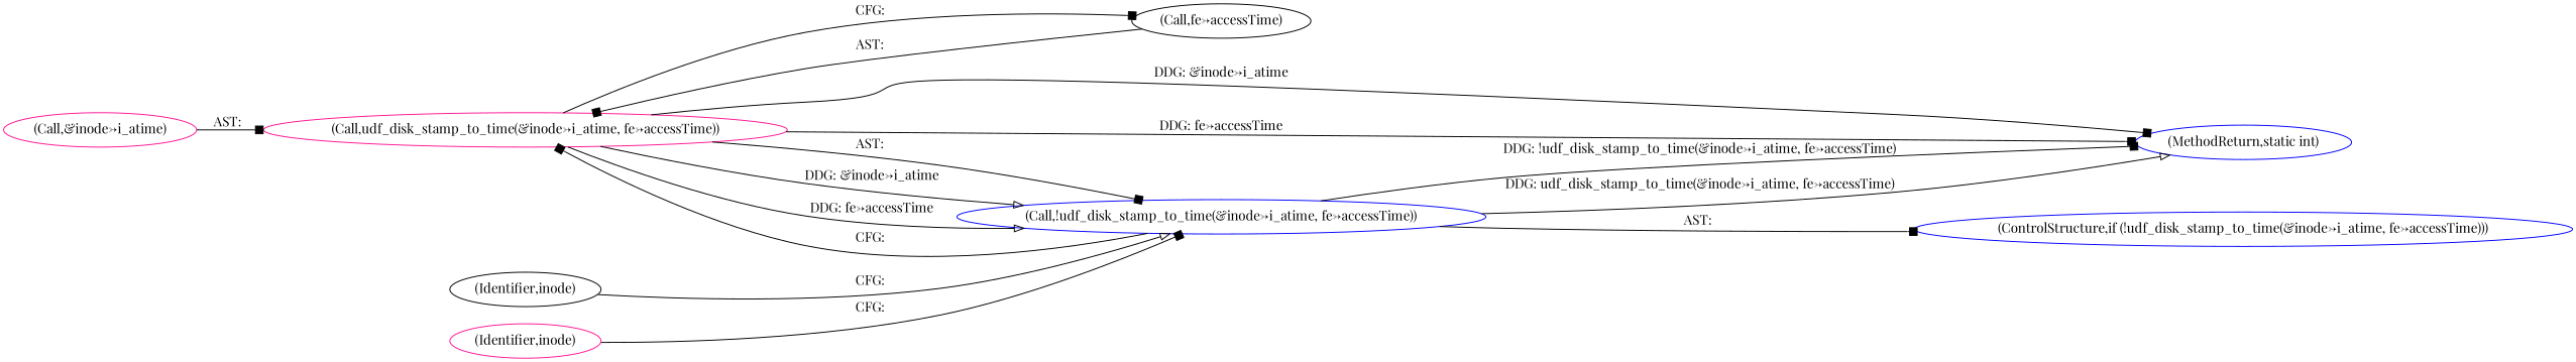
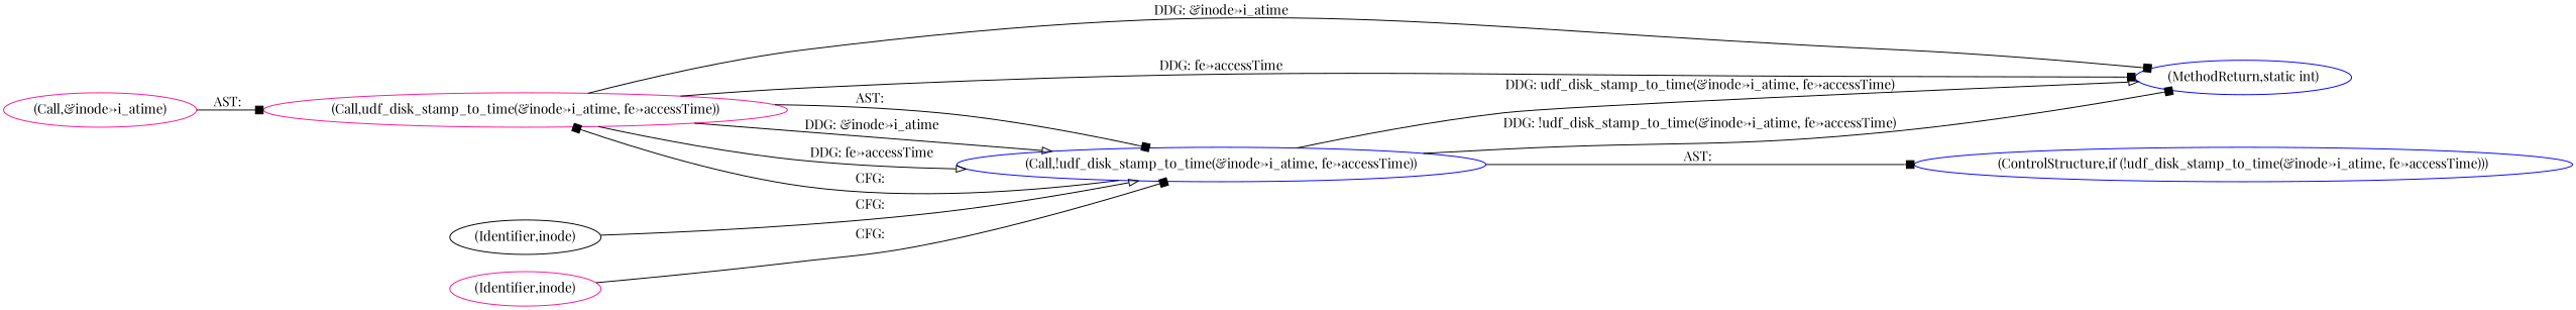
  digraph {
    rankdir=LR
    fontname="Playfair Display"
    node [color=deeppink fontname="Playfair Display"]
    edge [arrowhead=box fontname="Playfair Display"]
    n1 [label="(Call,udf_disk_stamp_to_time(&inode->i_atime, fe->accessTime))"]
    n2 [label="(Call,!udf_disk_stamp_to_time(&inode->i_atime, fe->accessTime))" color=blue]
    n3 [label="(MethodReturn,static int)" color=blue]
-   n4 [label="(Call,fe->accessTime)" color=black]
    n5 [label="(ControlStructure,if (!udf_disk_stamp_to_time(&inode->i_atime, fe->accessTime)))" color=blue]
    n6 [label="(Identifier,inode)" color=black]
    n7 [label="(Call,&inode->i_atime)"]
    n8 [label="(Identifier,inode)"]
    n1 -> n2 [label="AST: "]
    n1 -> n2 [label="DDG: &inode->i_atime" arrowhead=onormal]
    n1 -> n2 [label="DDG: fe->accessTime" arrowhead=onormal]
    n1 -> n3 [label="DDG: &inode->i_atime"]
    n1 -> n3 [label="DDG: fe->accessTime"]
-   n1 -> n4 [label="CFG: "]
    n2 -> n1 [label="CFG: "]
    n2 -> n3 [label="DDG: udf_disk_stamp_to_time(&inode->i_atime, fe->accessTime)" arrowhead=onormal]
    n2 -> n3 [label="DDG: !udf_disk_stamp_to_time(&inode->i_atime, fe->accessTime)"]
    n2 -> n5 [label="AST: "]
-   n4 -> n1 [label="AST: "]
    n6 -> n2 [label="CFG: " arrowhead=onormal]
    n7 -> n1 [label="AST: "]
    n8 -> n2 [label="CFG: "]
  }
